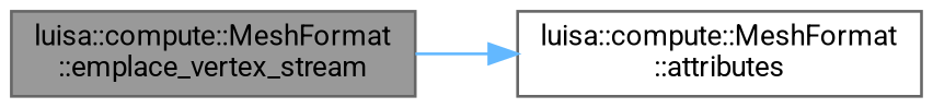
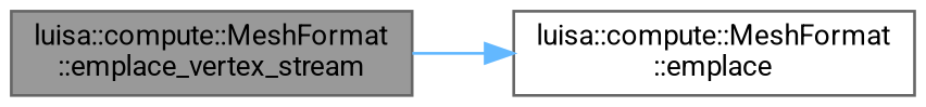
  digraph {
    rankdir=LR
    fontname=Roboto
    node [fontname=Roboto fontsize=10 shape=box style=filled]
    n1 [color=gray40 fillcolor=grey60 fontcolor=black height=0.2 label="luisa::compute::MeshFormat\l::emplace_vertex_stream" width=0.4]
-   n2 [color=grey40 fillcolor=white height=0.2 label="luisa::compute::MeshFormat\l::attributes" width=0.4]
+   n2 [color=grey40 fillcolor=white height=0.2 label="luisa::compute::MeshFormat\l::emplace" width=0.4]
    n1 -> n2 [color=steelblue1 fontname=Roboto fontsize=10 labelfontname=Helvetica labelfontsize=10 style=solid]
  }
